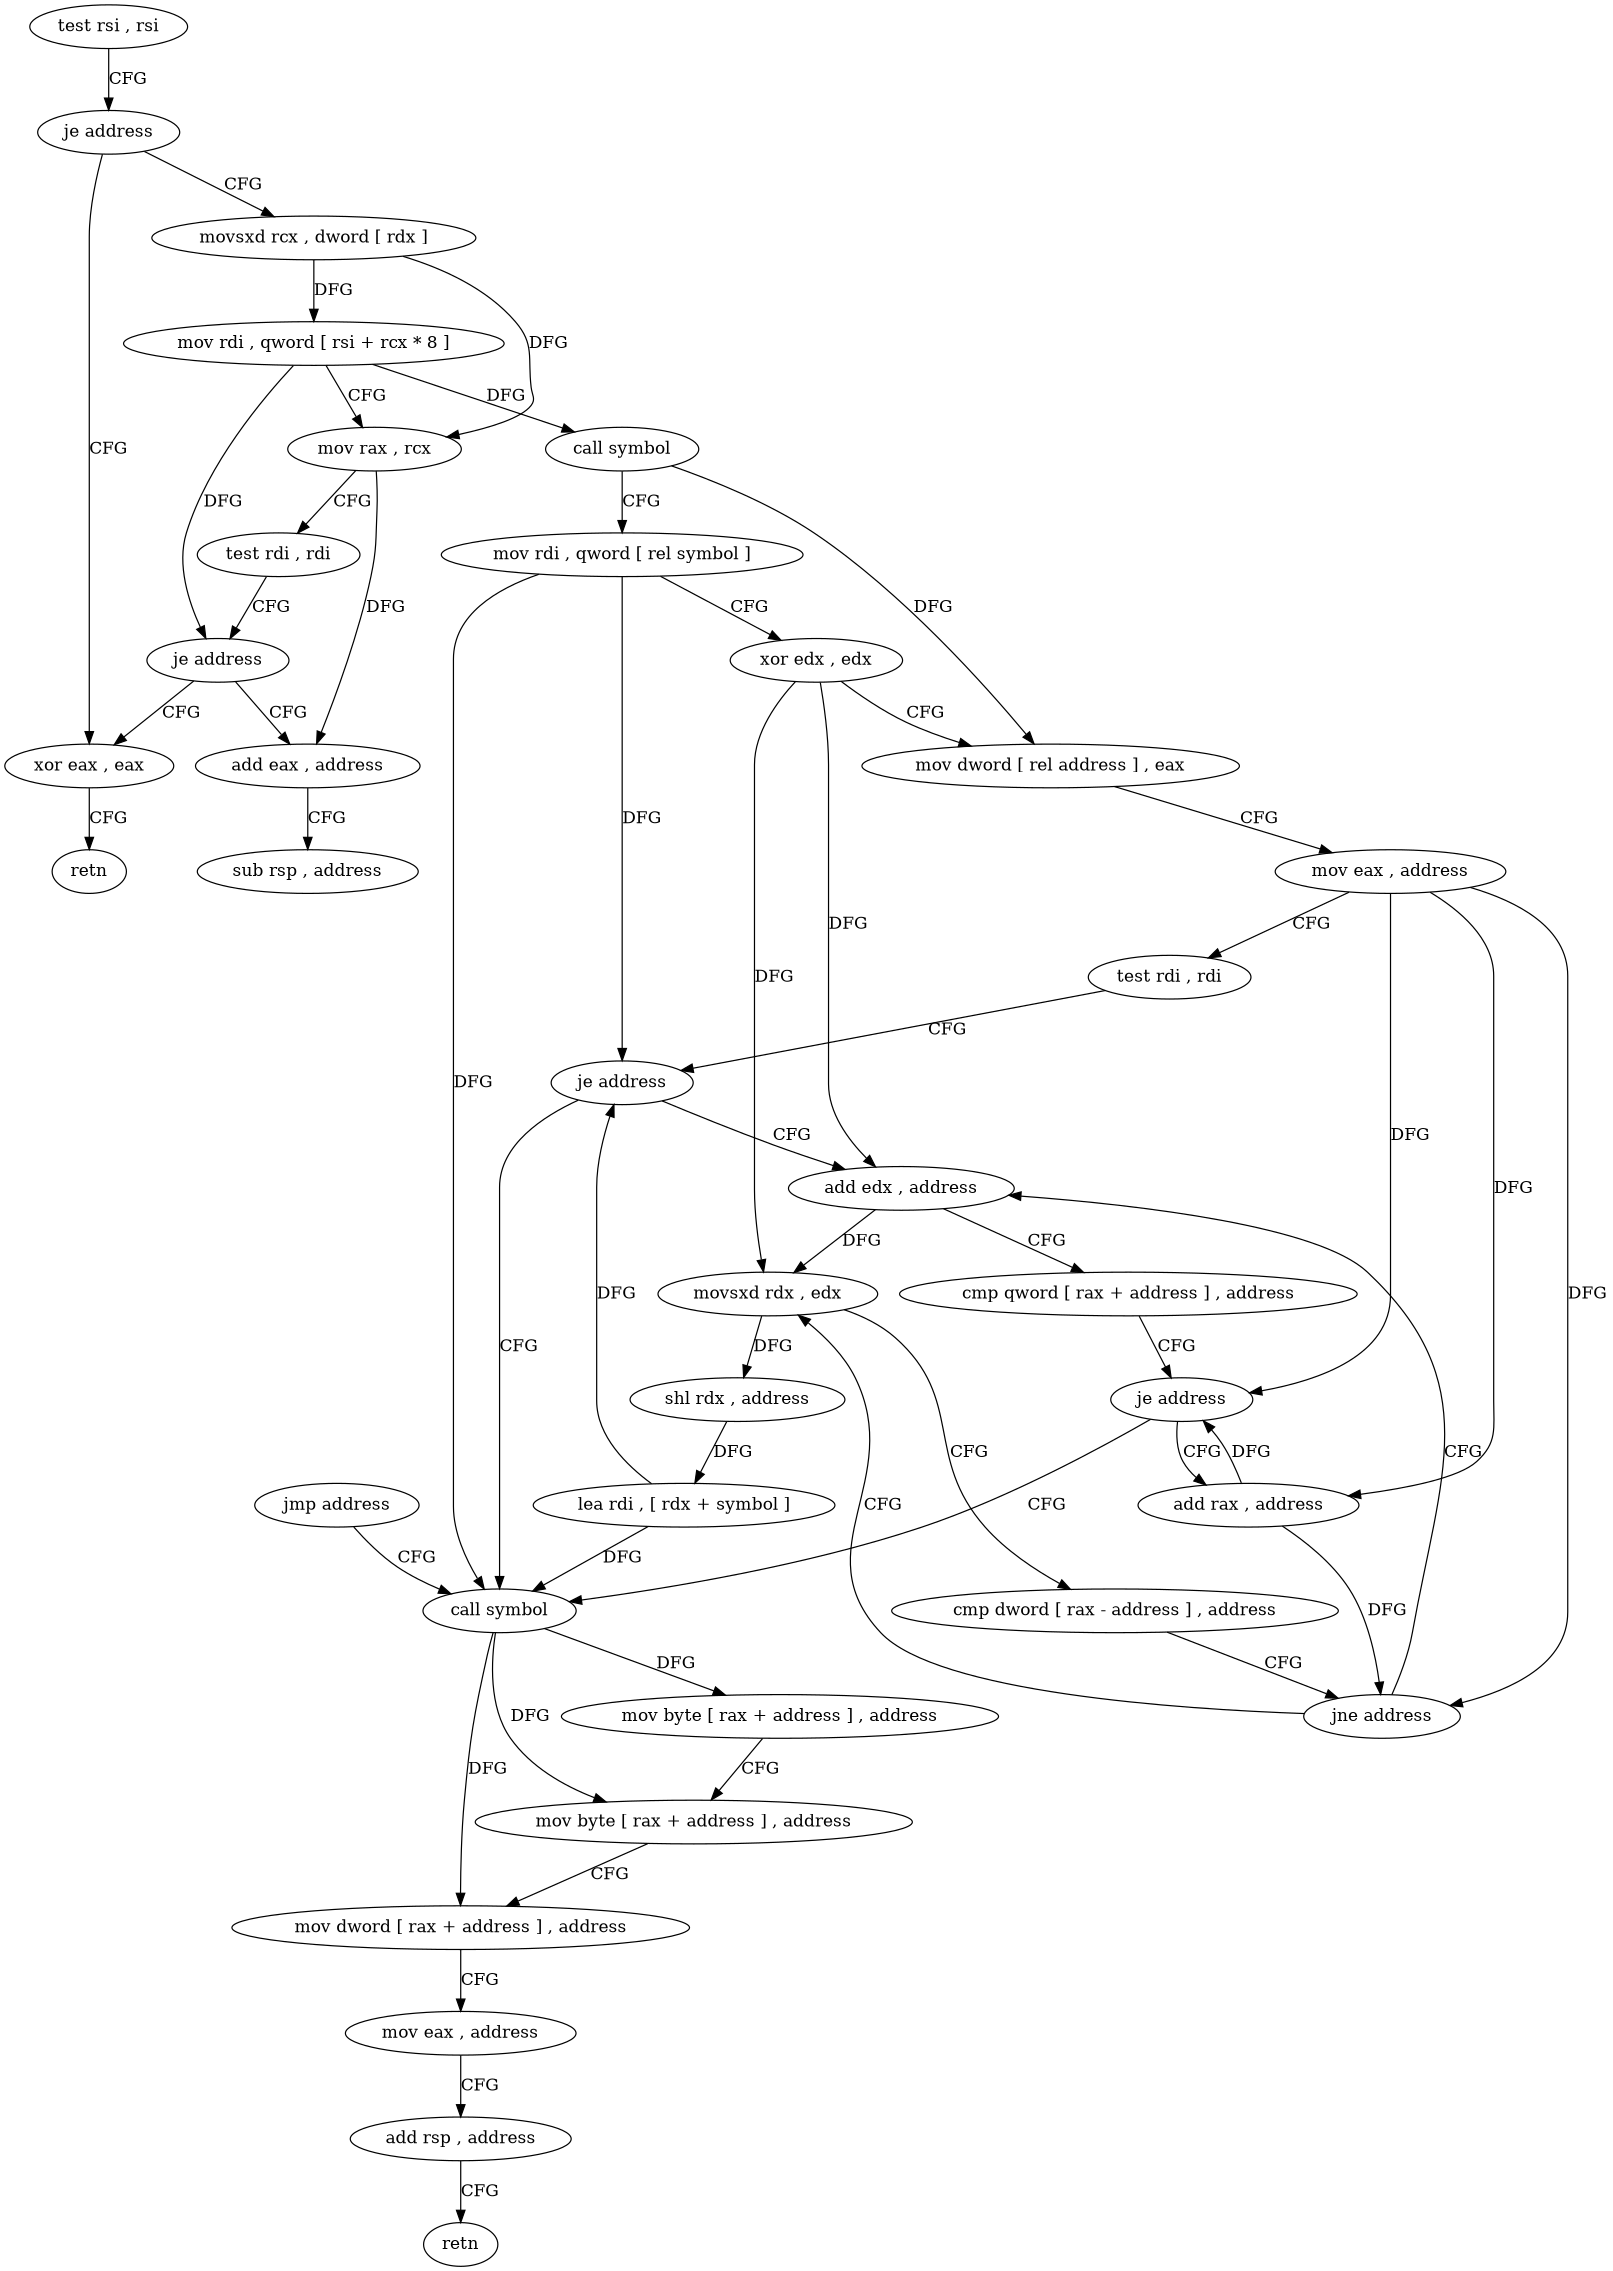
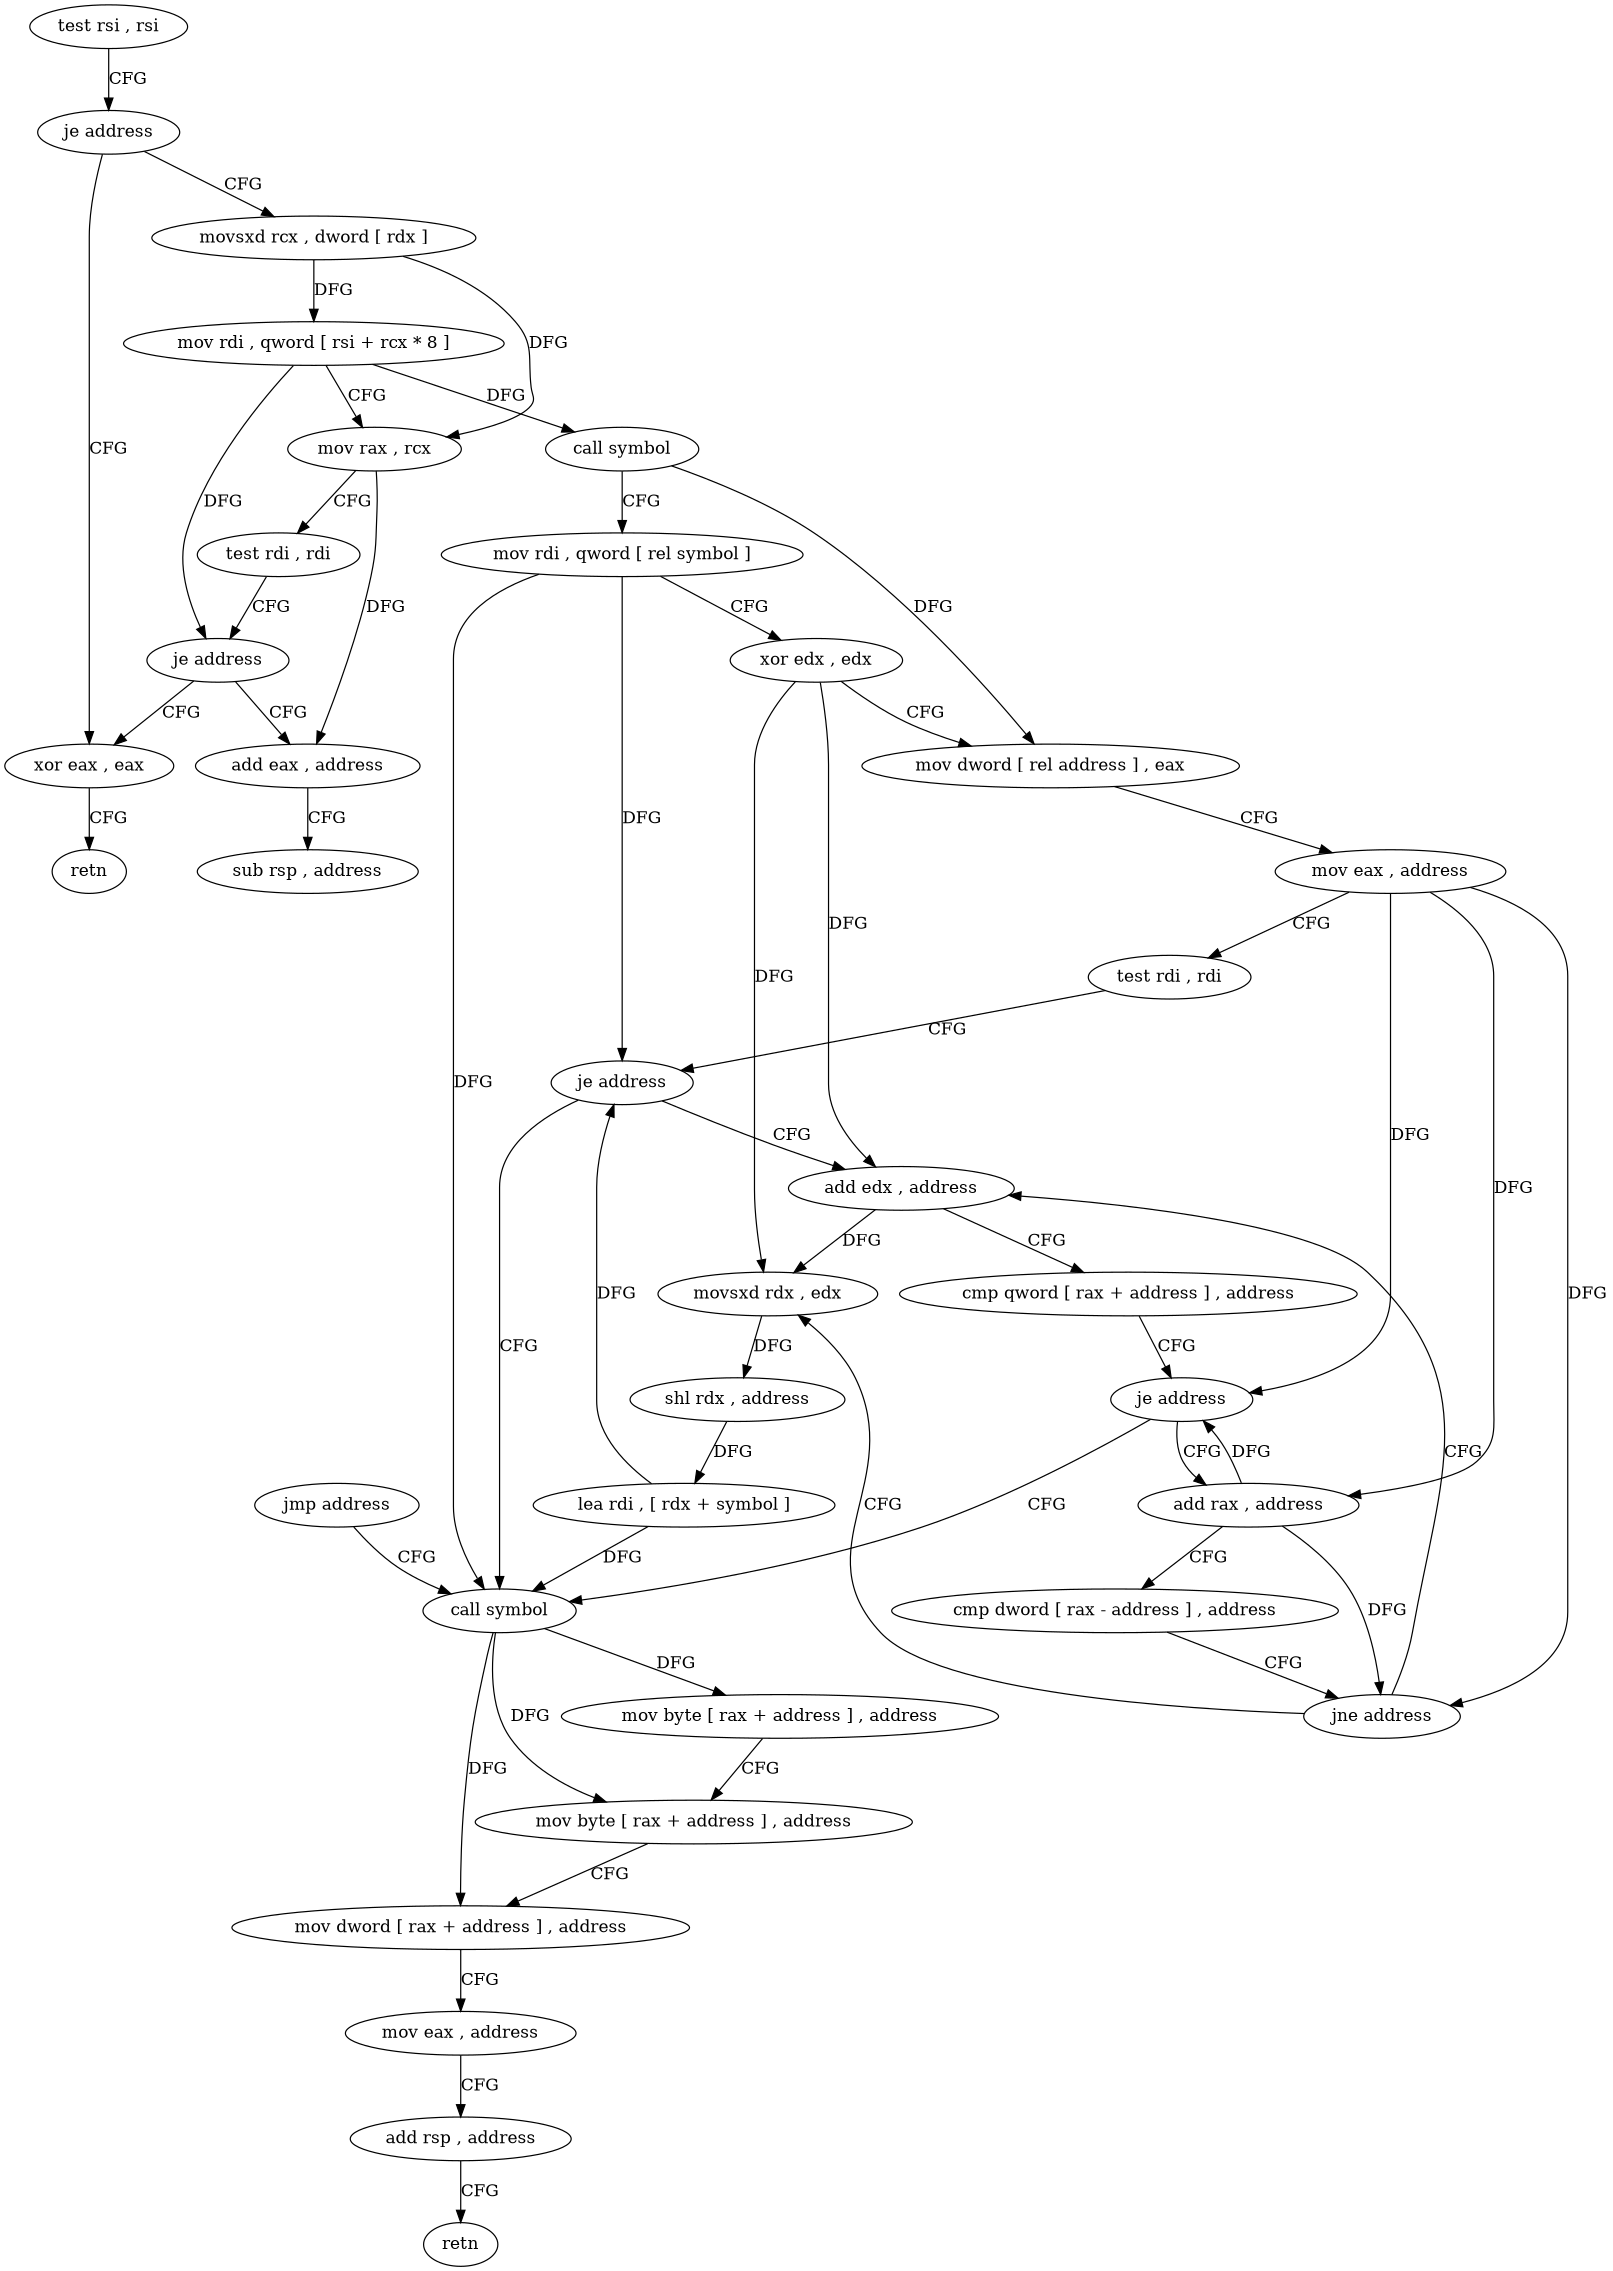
  digraph {
    n1 [label="test rsi , rsi"]
    n2 [label="je address"]
    n3 [label="xor eax , eax"]
    n4 [label="movsxd rcx , dword [ rdx ]"]
    n5 [label=retn]
    n6 [label="mov rdi , qword [ rsi + rcx * 8 ]"]
    n7 [label="mov rax , rcx"]
    n8 [label="je address"]
    n9 [label="call symbol"]
    n10 [label="test rdi , rdi"]
    n11 [label="add eax , address"]
    n12 [label="mov rdi , qword [ rel symbol ]"]
    n13 [label="mov dword [ rel address ] , eax"]
    n14 [label="sub rsp , address"]
    n15 [label="xor edx , edx"]
    n16 [label="je address"]
    n17 [label="call symbol"]
    n18 [label="mov eax , address"]
    n19 [label="add edx , address"]
    n20 [label="movsxd rdx , edx"]
    n21 [label="mov byte [ rax + address ] , address"]
    n22 [label="mov byte [ rax + address ] , address"]
    n23 [label="mov dword [ rax + address ] , address"]
    n24 [label="cmp qword [ rax + address ] , address"]
    n25 [label="shl rdx , address"]
    n26 [label="test rdi , rdi"]
    n27 [label="je address"]
    n28 [label="add rax , address"]
    n29 [label="jne address"]
    n30 [label="cmp dword [ rax - address ] , address"]
    n31 [label="mov eax , address"]
    n32 [label="add rsp , address"]
    n33 [label=retn]
    n34 [label="lea rdi , [ rdx + symbol ]"]
    n35 [label="jmp address"]
    n1 -> n2 [label=CFG]
    n2 -> n3 [label=CFG]
    n2 -> n4 [label=CFG]
    n3 -> n5 [label=CFG]
    n4 -> n6 [label=DFG]
    n4 -> n7 [label=DFG]
    n6 -> n7 [label=CFG]
    n6 -> n8 [label=DFG]
    n6 -> n9 [label=DFG]
    n7 -> n10 [label=CFG]
    n7 -> n11 [label=DFG]
    n8 -> n3 [label=CFG]
    n8 -> n11 [label=CFG]
    n9 -> n12 [label=CFG]
    n9 -> n13 [label=DFG]
    n10 -> n8 [label=CFG]
    n11 -> n14 [label=CFG]
    n12 -> n15 [label=CFG]
    n12 -> n16 [label=DFG]
    n12 -> n17 [label=DFG]
    n13 -> n18 [label=CFG]
    n15 -> n13 [label=CFG]
    n15 -> n19 [label=DFG]
    n15 -> n20 [label=DFG]
    n16 -> n17 [label=CFG]
    n16 -> n19 [label=CFG]
    n17 -> n21 [label=DFG]
    n17 -> n22 [label=DFG]
    n17 -> n23 [label=DFG]
    n18 -> n26 [label=CFG]
    n18 -> n27 [label=DFG]
    n18 -> n28 [label=DFG]
    n18 -> n29 [label=DFG]
    n19 -> n20 [label=DFG]
    n19 -> n24 [label=CFG]
    n20 -> n25 [label=DFG]
    n21 -> n22 [label=CFG]
    n22 -> n23 [label=CFG]
    n23 -> n31 [label=CFG]
    n24 -> n27 [label=CFG]
    n25 -> n34 [label=DFG]
    n26 -> n16 [label=CFG]
    n27 -> n17 [label=CFG]
    n27 -> n28 [label=CFG]
    n28 -> n27 [label=DFG]
    n28 -> n29 [label=DFG]
-   n20 -> n30 [label=CFG]
+   n28 -> n30 [label=CFG]
    n29 -> n19 [label=CFG]
    n29 -> n20 [label=CFG]
    n30 -> n29 [label=CFG]
    n31 -> n32 [label=CFG]
    n32 -> n33 [label=CFG]
    n34 -> n16 [label=DFG]
    n34 -> n17 [label=DFG]
    n35 -> n17 [label=CFG]
  }
